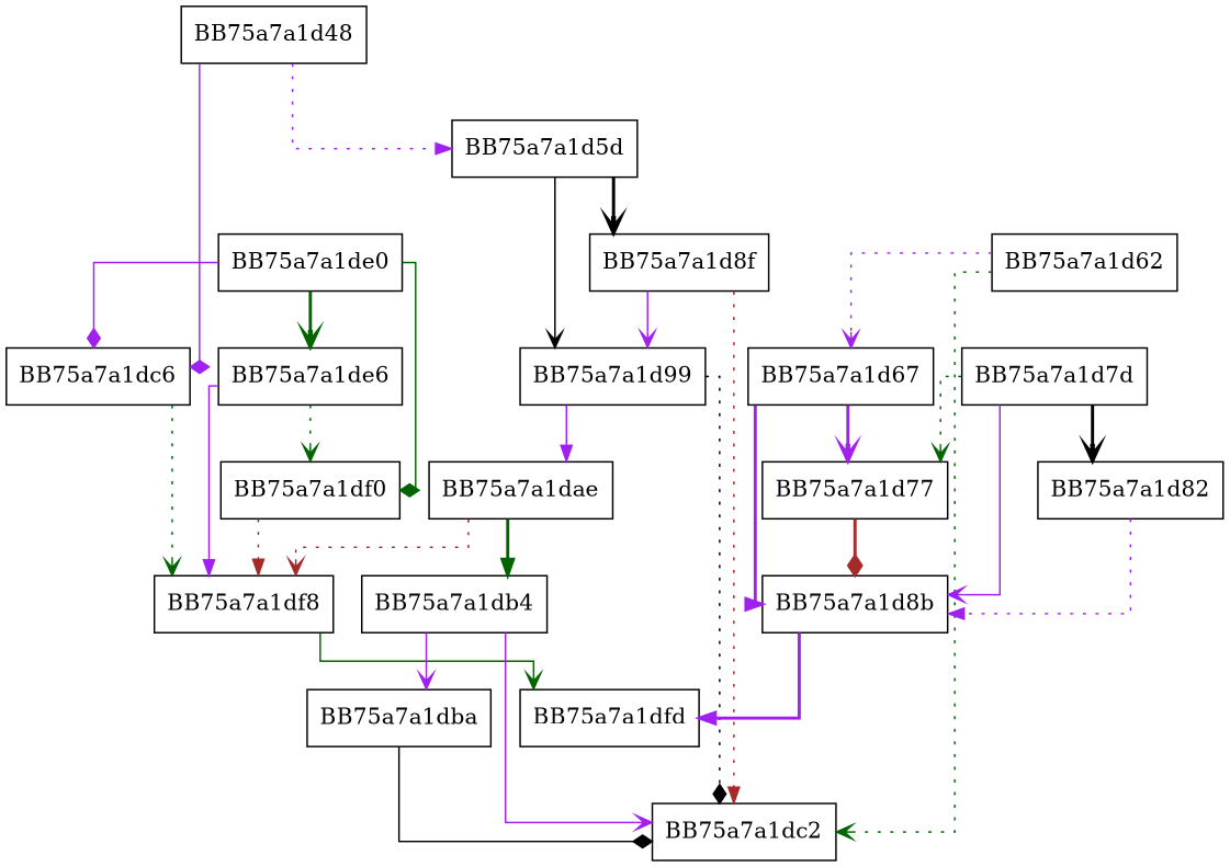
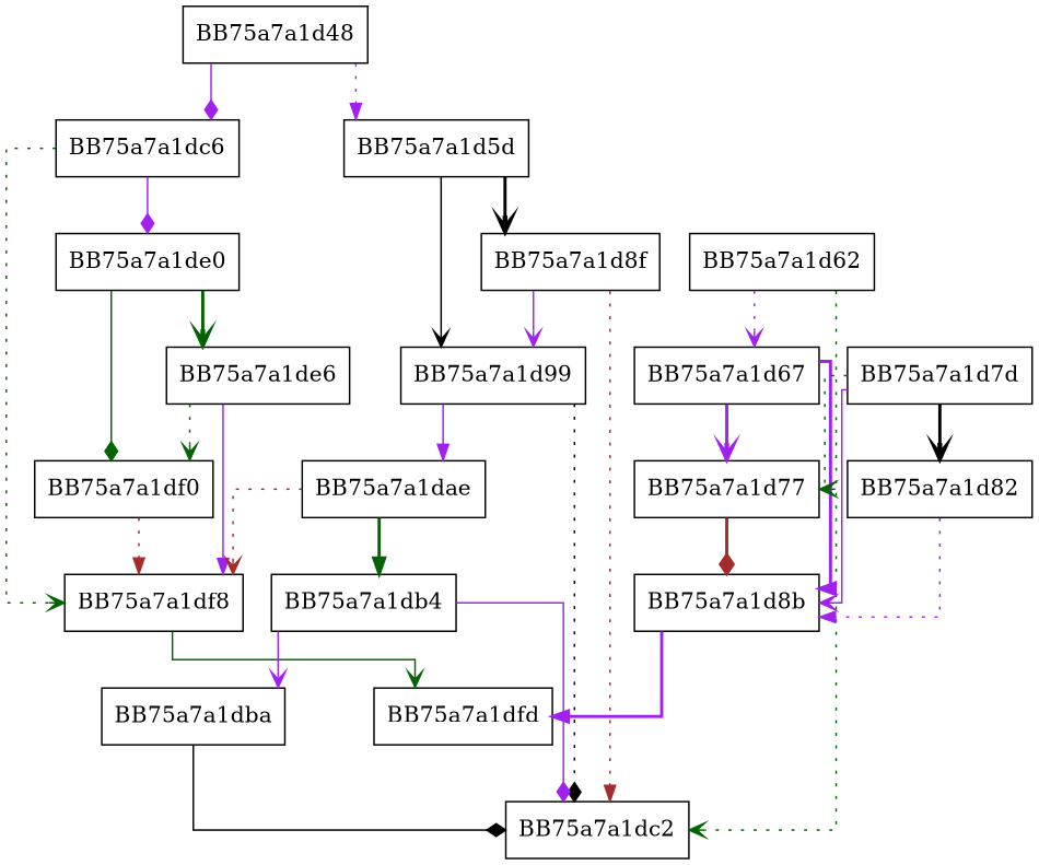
  digraph {
    splines=ortho
    node [shape=box]
    edge [arrowhead=vee color=purple style=solid]
    BB75a7a1d48
    BB75a7a1dc6
    BB75a7a1d5d
    BB75a7a1df8
    BB75a7a1de0
    BB75a7a1d8f
    BB75a7a1d99
    BB75a7a1dfd
    BB75a7a1df0
    BB75a7a1de6
    BB75a7a1dc2
    BB75a7a1d62
    BB75a7a1d67
    BB75a7a1dae
    BB75a7a1d8b
    BB75a7a1d77
    BB75a7a1d7d
    BB75a7a1d82
    BB75a7a1db4
    BB75a7a1dba
    BB75a7a1d48 -> BB75a7a1dc6 [arrowhead=diamond]
    BB75a7a1d48 -> BB75a7a1d5d [arrowhead=normal style=dotted]
    BB75a7a1dc6 -> BB75a7a1df8 [color=darkgreen style=dotted]
-   BB75a7a1de0 -> BB75a7a1dc6 [arrowhead=diamond]
+   BB75a7a1dc6 -> BB75a7a1de0 [arrowhead=diamond]
    BB75a7a1d5d -> BB75a7a1d8f [color=black style=bold]
    BB75a7a1d5d -> BB75a7a1d99 [color=black]
    BB75a7a1df8 -> BB75a7a1dfd [color=darkgreen]
    BB75a7a1de0 -> BB75a7a1df0 [arrowhead=diamond color=darkgreen]
    BB75a7a1de0 -> BB75a7a1de6 [color=darkgreen style=bold]
    BB75a7a1d8f -> BB75a7a1d99
    BB75a7a1d8f -> BB75a7a1dc2 [arrowhead=normal color=brown style=dotted]
    BB75a7a1d99 -> BB75a7a1dc2 [arrowhead=diamond color=black style=dotted]
    BB75a7a1d99 -> BB75a7a1dae [arrowhead=normal]
    BB75a7a1df0 -> BB75a7a1df8 [arrowhead=normal color=brown style=dotted]
    BB75a7a1de6 -> BB75a7a1df8 [arrowhead=normal]
    BB75a7a1de6 -> BB75a7a1df0 [color=darkgreen style=dotted]
    BB75a7a1d62 -> BB75a7a1dc2 [color=darkgreen style=dotted]
    BB75a7a1d62 -> BB75a7a1d67 [style=dotted]
    BB75a7a1d67 -> BB75a7a1d8b [arrowhead=normal style=bold]
    BB75a7a1d67 -> BB75a7a1d77 [style=bold]
    BB75a7a1dae -> BB75a7a1df8 [color=brown style=dotted]
    BB75a7a1dae -> BB75a7a1db4 [arrowhead=normal color=darkgreen style=bold]
    BB75a7a1d8b -> BB75a7a1dfd [arrowhead=normal style=bold]
    BB75a7a1d77 -> BB75a7a1d8b [arrowhead=diamond color=brown style=bold]
    BB75a7a1d7d -> BB75a7a1d8b
    BB75a7a1d7d -> BB75a7a1d77 [color=darkgreen style=dotted]
    BB75a7a1d7d -> BB75a7a1d82 [color=black style=bold]
    BB75a7a1d82 -> BB75a7a1d8b [arrowhead=normal style=dotted]
-   BB75a7a1db4 -> BB75a7a1dc2
+   BB75a7a1db4 -> BB75a7a1dc2 [arrowhead=diamond]
    BB75a7a1db4 -> BB75a7a1dba
    BB75a7a1dba -> BB75a7a1dc2 [arrowhead=diamond color=black]
  }
